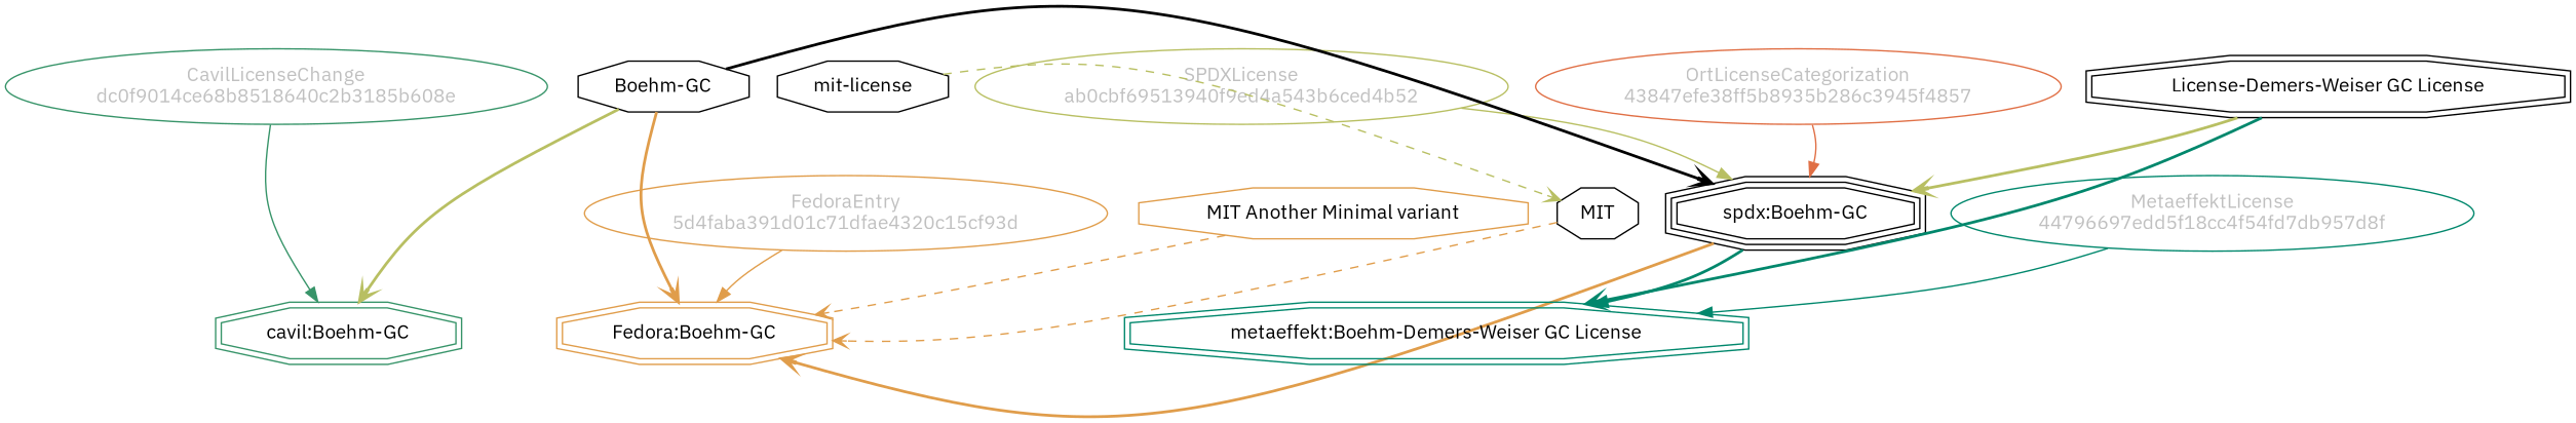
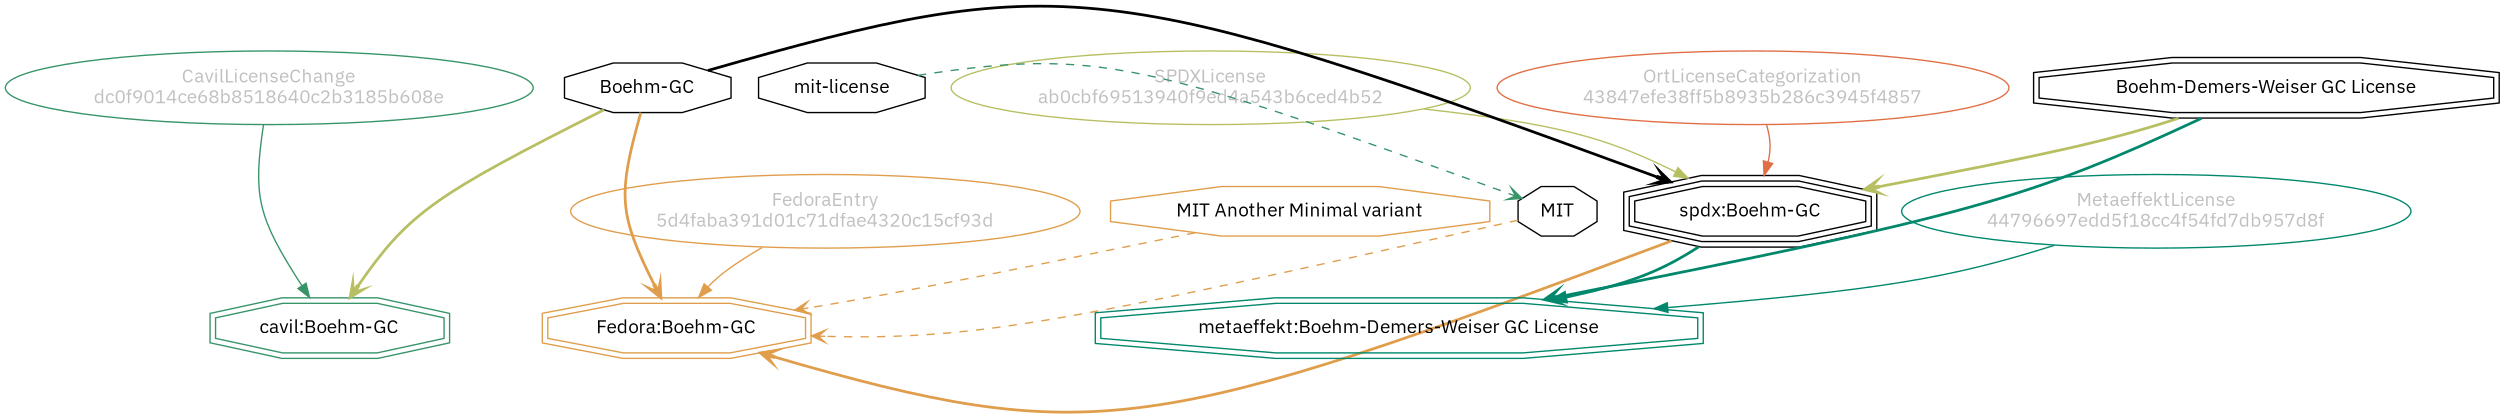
  strict digraph {
    fontname="IBM Plex Sans"
    splines=curved
    node [fontname="IBM Plex Sans" shape=ellipse]
    edge [color="#e09d4b" fontname="IBM Plex Sans" weight=0.5 arrowhead=vee style=bold]
    n1 [color="#b8bf62" fillcolor="beige;1" fontcolor=gray label="SPDXLicense\nab0cbf69513940f9ed4a543b6ced4b52"]
    n2 [label="spdx:Boehm-GC" shape=tripleoctagon]
    n3 [color="#e09d4b" label="Fedora:Boehm-GC" shape=doubleoctagon]
    n4 [color="#00876c" label="metaeffekt:Boehm-Demers-Weiser GC License" shape=doubleoctagon]
    n5 [label="Boehm-GC" shape=octagon]
    n6 [color="#379469" label="cavil:Boehm-GC" shape=doubleoctagon]
-   n7 [label="License-Demers-Weiser GC License" shape=doubleoctagon]
+   n7 [label="Boehm-Demers-Weiser GC License" shape=doubleoctagon]
    n8 [label=MIT shape=octagon]
    n9 [color="#e09d4b" fillcolor="beige;1" fontcolor=gray label="FedoraEntry\n5d4faba391d01c71dfae4320c15cf93d"]
    n10 [color="#e09d4b" label="MIT Another Minimal variant" shape=octagon]
    n11 [label="mit-license" shape=octagon]
    n12 [color="#e06f45" fillcolor="beige;1" fontcolor=gray label="OrtLicenseCategorization\n43847efe38ff5b8935b286c3945f4857"]
    n13 [color="#379469" fillcolor="beige;1" fontcolor=gray label="CavilLicenseChange\ndc0f9014ce68b8518640c2b3185b608e"]
    n14 [color="#00876c" fillcolor="beige;1" fontcolor=gray label="MetaeffektLicense\n44796697edd5f18cc4f54fd7db957d8f"]
    n1 -> n2 [color="#b8bf62" arrowhead="" style=""]
    n2 -> n3 [weight=0.7]
    n2 -> n4 [arrowhead=normal color="#00876c" weight=0.7]
    n5 -> n2 [weight=0.7 color=""]
    n5 -> n3 [weight=0.7]
    n5 -> n6 [color="#b8bf62" weight=0.7]
    n7 -> n2 [color="#b8bf62" weight=0.7]
    n7 -> n4 [color="#00876c" weight=0.7]
    n8 -> n3 [style=dashed]
    n9 -> n3 [arrowhead="" style=""]
    n10 -> n3 [style=dashed]
-   n11 -> n8 [color="#b8bf62" style=dashed]
+   n11 -> n8 [color="#379469" style=dashed]
    n12 -> n2 [color="#e06f45" arrowhead="" style=""]
    n13 -> n6 [color="#379469" arrowhead="" style=""]
    n14 -> n4 [color="#00876c" arrowhead="" style=""]
  }
